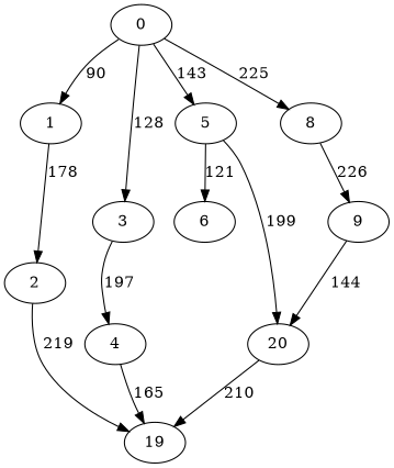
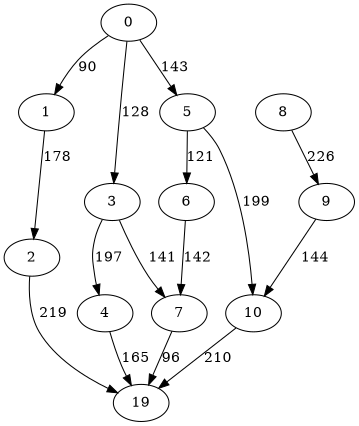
  digraph {
    fontname="DejaVu Serif"
    node [fontname="DejaVu Serif"]
    edge [fontname="DejaVu Serif"]
    0
    1
    3
    5
    8
    2
    4
+   7
    6
-   10 [label=20]
+   10
    9
    n12 [label=19]
    0 -> 1 [label=90]
    0 -> 3 [label=128]
    0 -> 5 [label=143]
-   0 -> 8 [label=225]
    1 -> 2 [label=178]
    3 -> 4 [label=197]
+   3 -> 7 [label=141]
    5 -> 6 [label=121]
    5 -> 10 [label=199]
    8 -> 9 [label=226]
    2 -> n12 [label=219]
    4 -> n12 [label=165]
+   7 -> n12 [label=96]
+   6 -> 7 [label=142]
    10 -> n12 [label=210]
    9 -> 10 [label=144]
  }
